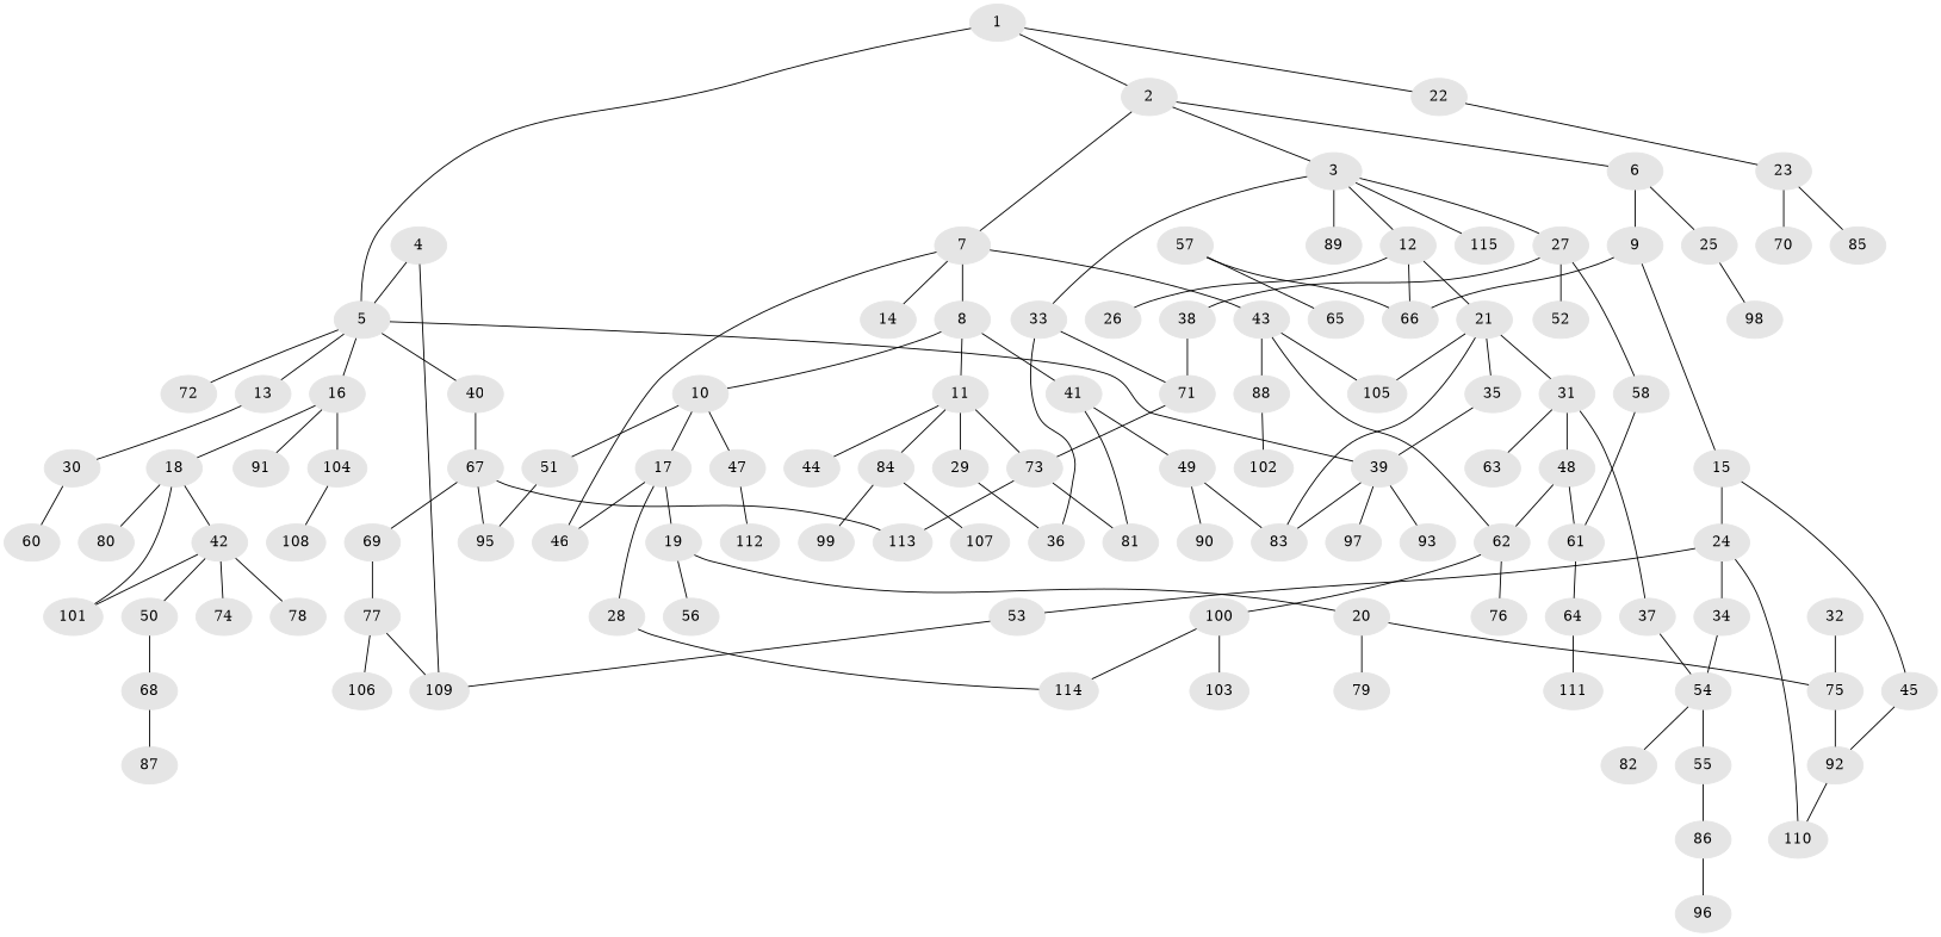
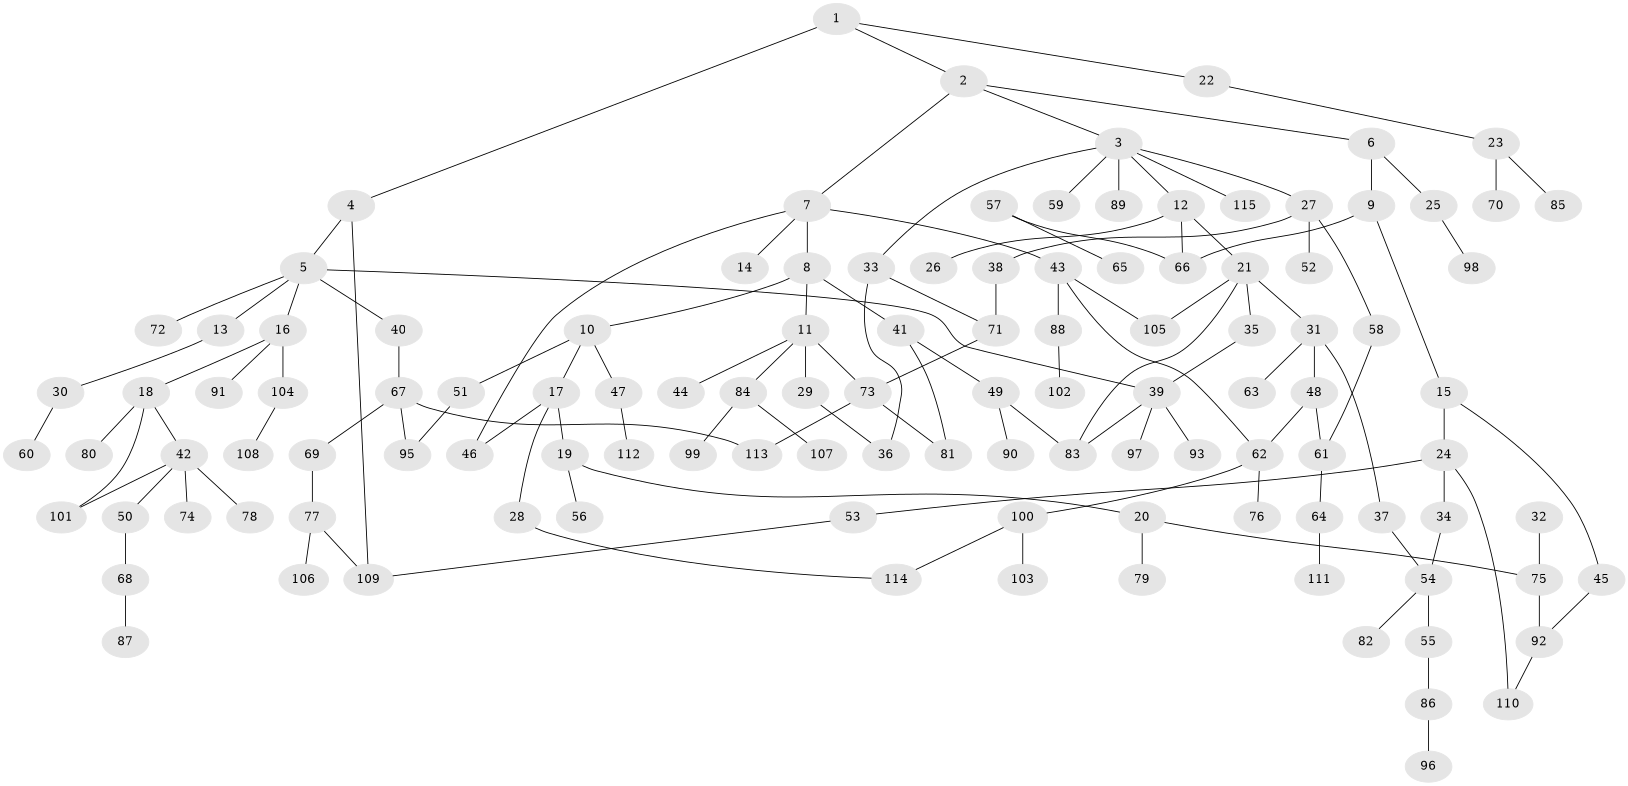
  graph {
    node [color=gray90 style=filled]
    1
    2
    4
    22
    3
    6
    7
    5
    109
    23
    12
    27
    33
+   59
    89
    115
    9
    25
    8
    14
    43
    46
    21
    26
    66
    38
    52
    58
    36
    71
    13
    16
    39
    40
    72
    30
    18
    91
    104
    83
    93
    97
    67
    15
    98
    10
    11
    41
    105
    62
    88
    17
    47
    51
    29
    44
    73
    84
    49
    81
    24
    45
    57
    65
    19
    28
    112
    95
    113
    99
    107
    31
    35
    60
    34
    53
    110
    92
    42
    80
    101
    108
    20
    56
    114
    50
    74
    78
    75
    79
    37
    48
    63
    32
    70
    85
    54
    61
    55
    82
    69
    90
    68
    76
    100
    102
    64
    87
    86
    96
    111
    103
    77
    106
    1 -- 2
-   1 -- 5
+   1 -- 4
    1 -- 22
    2 -- 3
    2 -- 6
    2 -- 7
    4 -- 5
    4 -- 109
    22 -- 23
    3 -- 12
    3 -- 27
    3 -- 33
+   3 -- 59
    3 -- 89
    3 -- 115
    6 -- 9
    6 -- 25
    7 -- 8
    7 -- 14
    7 -- 43
    7 -- 46
    5 -- 13
    5 -- 16
    5 -- 39
    5 -- 40
    5 -- 72
    23 -- 70
    23 -- 85
    12 -- 21
    12 -- 26
    12 -- 66
    27 -- 38
    27 -- 52
    27 -- 58
    33 -- 36
    33 -- 71
    9 -- 66
    9 -- 15
    25 -- 98
    8 -- 10
    8 -- 11
    8 -- 41
    43 -- 105
    43 -- 62
    43 -- 88
    21 -- 83
    21 -- 105
    21 -- 31
    21 -- 35
    38 -- 71
    58 -- 61
    71 -- 73
    13 -- 30
    16 -- 18
    16 -- 91
    16 -- 104
    39 -- 83
    39 -- 93
    39 -- 97
    40 -- 67
    30 -- 60
    18 -- 42
    18 -- 80
    18 -- 101
    104 -- 108
    67 -- 95
    67 -- 113
    67 -- 69
    15 -- 24
    15 -- 45
    10 -- 17
    10 -- 47
    10 -- 51
    11 -- 29
    11 -- 44
    11 -- 73
    11 -- 84
    41 -- 49
    41 -- 81
    62 -- 76
    62 -- 100
    88 -- 102
    17 -- 46
    17 -- 19
    17 -- 28
    47 -- 112
    51 -- 95
    29 -- 36
    73 -- 81
    73 -- 113
    84 -- 99
    84 -- 107
    49 -- 83
    49 -- 90
    24 -- 34
    24 -- 53
    24 -- 110
    45 -- 92
    57 -- 66
    57 -- 65
    19 -- 20
    19 -- 56
    28 -- 114
    31 -- 37
    31 -- 48
    31 -- 63
    35 -- 39
    34 -- 54
    53 -- 109
    92 -- 110
    42 -- 101
    42 -- 50
    42 -- 74
    42 -- 78
    20 -- 75
    20 -- 79
    50 -- 68
    75 -- 92
    37 -- 54
    48 -- 62
    48 -- 61
    32 -- 75
    54 -- 55
    54 -- 82
    61 -- 64
    55 -- 86
    69 -- 77
    68 -- 87
    100 -- 114
    100 -- 103
    64 -- 111
    86 -- 96
    77 -- 109
    77 -- 106
  }
